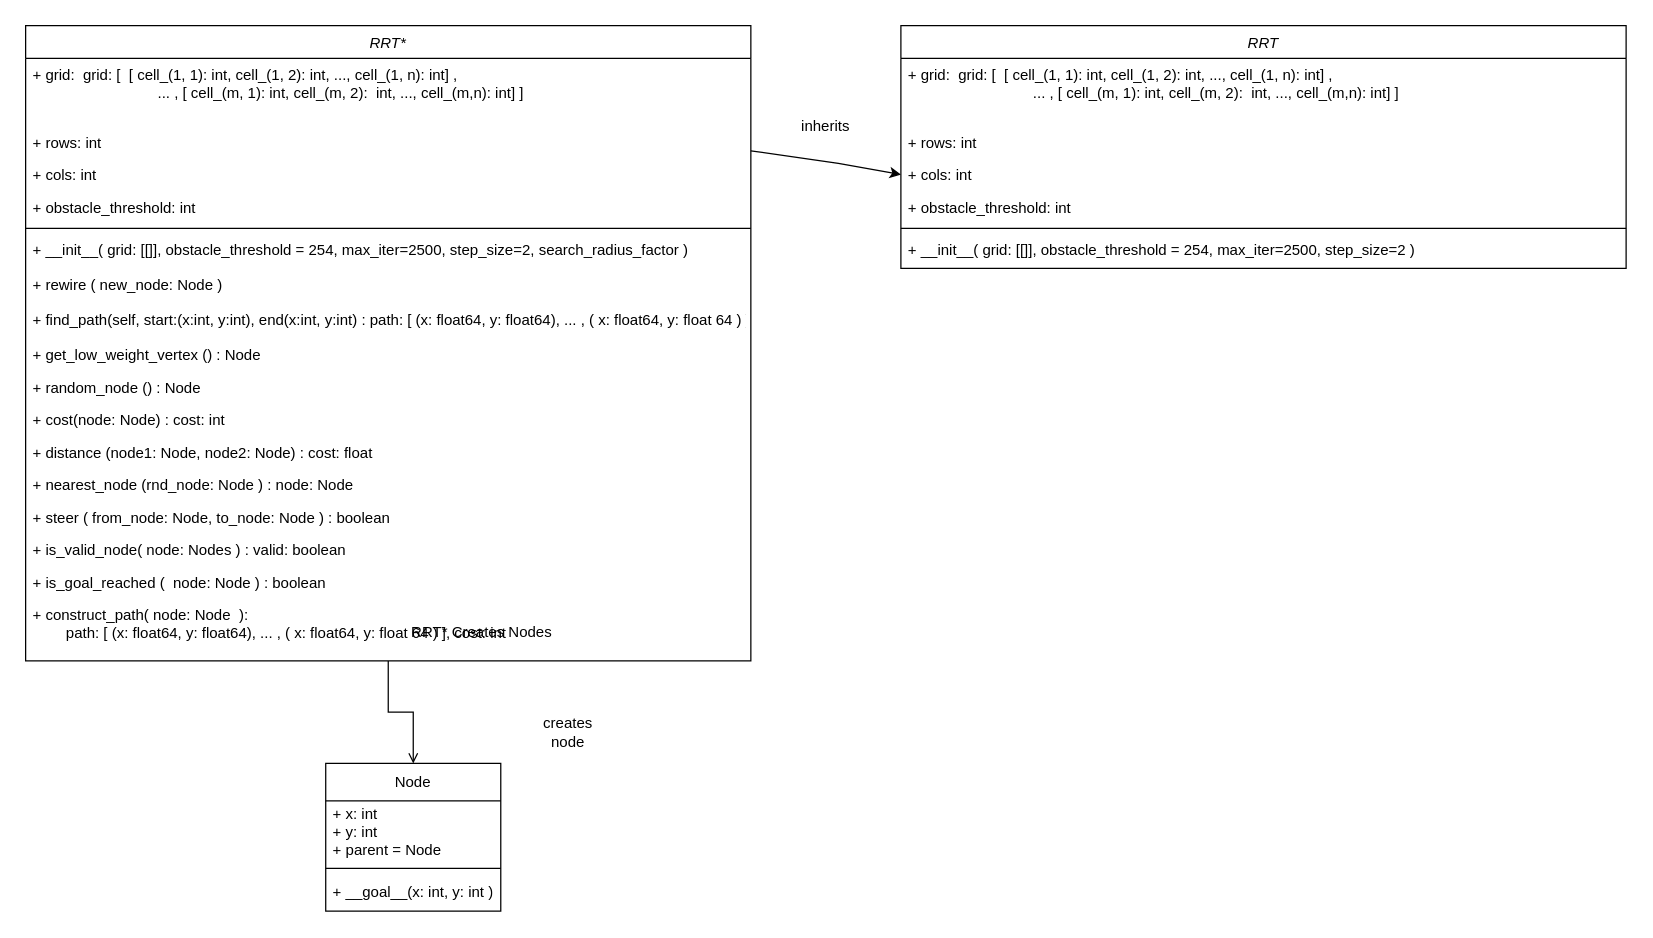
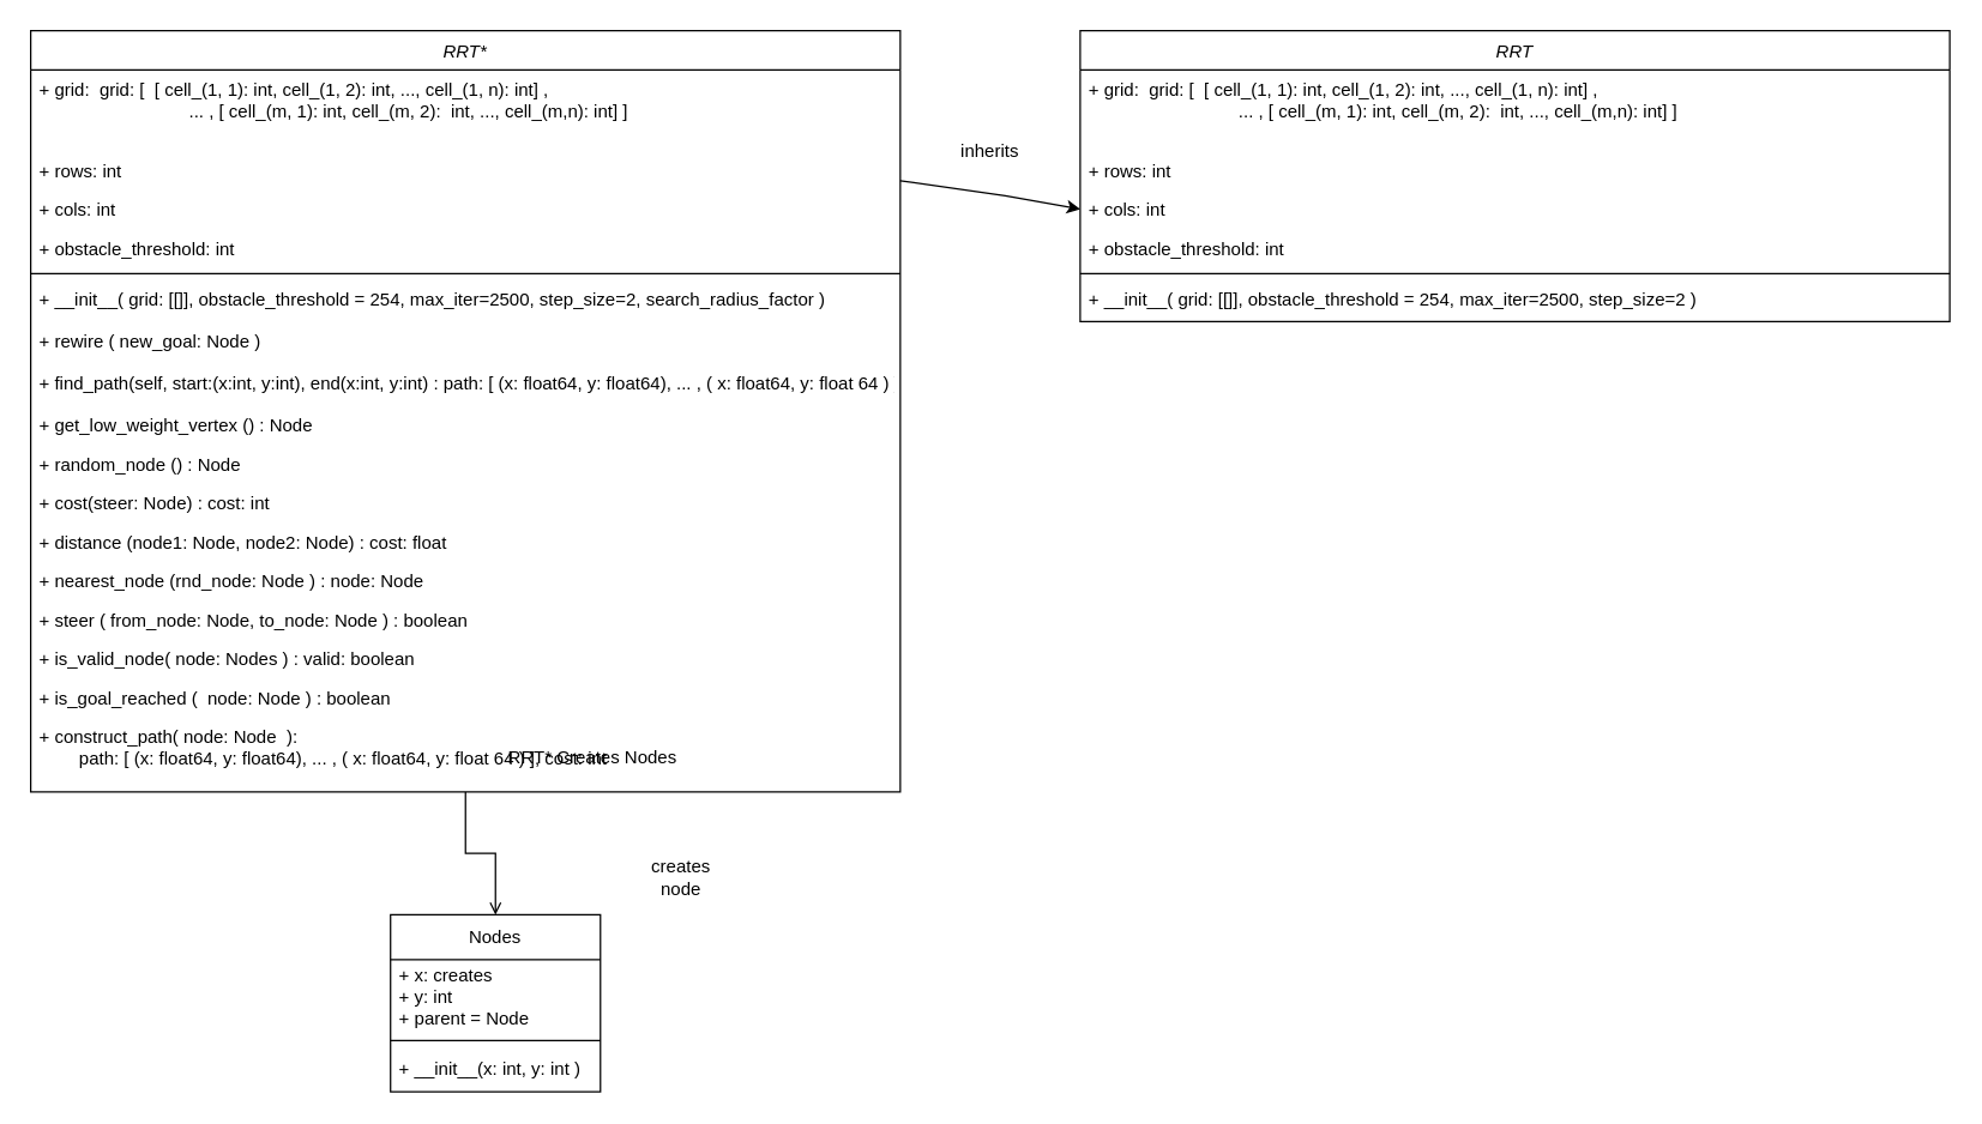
  <mxCell id="0" />
  <mxCell id="1" parent="0" />
  <mxCell id="2" style="edgeStyle=orthogonalEdgeStyle;rounded=0;orthogonalLoop=1;jettySize=auto;html=1;exitX=0.5;exitY=1;exitDx=0;exitDy=0;endArrow=open;" edge="1" parent="1" source="3" target="21"><mxGeometry relative="1" as="geometry" /></mxCell>
  <mxCell id="3" value="RRT*" style="swimlane;fontStyle=2;align=center;verticalAlign=top;childLayout=stackLayout;horizontal=1;startSize=26;horizontalStack=0;resizeParent=1;resizeLast=0;collapsible=1;marginBottom=0;rounded=0;shadow=0;strokeWidth=1;" parent="1" vertex="1"><mxGeometry x="20" y="20" width="580" height="508" as="geometry"><mxRectangle x="230" y="140" width="160" height="26" as="alternateBounds" /></mxGeometry></mxCell>
  <mxCell id="4" value="+ grid:  grid: [  [ cell_(1, 1): int, cell_(1, 2): int, ..., cell_(1, n): int] , &#10;                              ... , [ cell_(m, 1): int, cell_(m, 2):  int, ..., cell_(m,n): int] ] " style="text;align=left;verticalAlign=top;spacingLeft=4;spacingRight=4;overflow=hidden;rotatable=0;points=[[0,0.5],[1,0.5]];portConstraint=eastwest;" parent="3" vertex="1"><mxGeometry y="26" width="580" height="54" as="geometry" /></mxCell>
  <mxCell id="5" value="+ rows: int" style="text;align=left;verticalAlign=top;spacingLeft=4;spacingRight=4;overflow=hidden;rotatable=0;points=[[0,0.5],[1,0.5]];portConstraint=eastwest;rounded=0;shadow=0;html=0;" parent="3" vertex="1"><mxGeometry y="80" width="580" height="26" as="geometry" /></mxCell>
  <mxCell id="6" value="+ cols: int" style="text;align=left;verticalAlign=top;spacingLeft=4;spacingRight=4;overflow=hidden;rotatable=0;points=[[0,0.5],[1,0.5]];portConstraint=eastwest;rounded=0;shadow=0;html=0;" vertex="1" parent="3"><mxGeometry y="106" width="580" height="26" as="geometry" /></mxCell>
  <mxCell id="7" value="+ obstacle_threshold: int" style="text;align=left;verticalAlign=top;spacingLeft=4;spacingRight=4;overflow=hidden;rotatable=0;points=[[0,0.5],[1,0.5]];portConstraint=eastwest;rounded=0;shadow=0;html=0;" parent="3" vertex="1"><mxGeometry y="132" width="580" height="26" as="geometry" /></mxCell>
  <mxCell id="8" value="" style="line;html=1;strokeWidth=1;align=left;verticalAlign=middle;spacingTop=-1;spacingLeft=3;spacingRight=3;rotatable=0;labelPosition=right;points=[];portConstraint=eastwest;" parent="3" vertex="1"><mxGeometry y="158" width="580" height="8" as="geometry" /></mxCell>
  <mxCell id="9" value="+ __init__( grid: [[]], obstacle_threshold = 254, max_iter=2500, step_size=2, search_radius_factor )" style="text;align=left;verticalAlign=top;spacingLeft=4;spacingRight=4;overflow=hidden;rotatable=0;points=[[0,0.5],[1,0.5]];portConstraint=eastwest;" vertex="1" parent="3"><mxGeometry y="166" width="580" height="28" as="geometry" /></mxCell>
- <mxCell id="10" value="+ rewire ( new_node: Node ) " style="text;align=left;verticalAlign=top;spacingLeft=4;spacingRight=4;overflow=hidden;rotatable=0;points=[[0,0.5],[1,0.5]];portConstraint=eastwest;" vertex="1" parent="3"><mxGeometry y="194" width="580" height="28" as="geometry" /></mxCell>
+ <mxCell id="10" value="+ rewire ( new_goal: Node ) " style="text;align=left;verticalAlign=top;spacingLeft=4;spacingRight=4;overflow=hidden;rotatable=0;points=[[0,0.5],[1,0.5]];portConstraint=eastwest;" vertex="1" parent="3"><mxGeometry y="194" width="580" height="28" as="geometry" /></mxCell>
  <mxCell id="11" value="+ find_path(self, start:(x:int, y:int), end(x:int, y:int) : path: [ (x: float64, y: float64), ... , ( x: float64, y: float 64 ) ] " style="text;align=left;verticalAlign=top;spacingLeft=4;spacingRight=4;overflow=hidden;rotatable=0;points=[[0,0.5],[1,0.5]];portConstraint=eastwest;" vertex="1" parent="3"><mxGeometry y="222" width="580" height="28" as="geometry" /></mxCell>
  <mxCell id="12" value="+ get_low_weight_vertex () : Node" style="text;align=left;verticalAlign=top;spacingLeft=4;spacingRight=4;overflow=hidden;rotatable=0;points=[[0,0.5],[1,0.5]];portConstraint=eastwest;" vertex="1" parent="3"><mxGeometry y="250" width="580" height="26" as="geometry" /></mxCell>
  <mxCell id="13" value="+ random_node () : Node" style="text;align=left;verticalAlign=top;spacingLeft=4;spacingRight=4;overflow=hidden;rotatable=0;points=[[0,0.5],[1,0.5]];portConstraint=eastwest;" parent="3" vertex="1"><mxGeometry y="276" width="580" height="26" as="geometry" /></mxCell>
- <mxCell id="14" value="+ cost(node: Node) : cost: int" style="text;align=left;verticalAlign=top;spacingLeft=4;spacingRight=4;overflow=hidden;rotatable=0;points=[[0,0.5],[1,0.5]];portConstraint=eastwest;" vertex="1" parent="3"><mxGeometry y="302" width="580" height="26" as="geometry" /></mxCell>
+ <mxCell id="14" value="+ cost(steer: Node) : cost: int" style="text;align=left;verticalAlign=top;spacingLeft=4;spacingRight=4;overflow=hidden;rotatable=0;points=[[0,0.5],[1,0.5]];portConstraint=eastwest;" vertex="1" parent="3"><mxGeometry y="302" width="580" height="26" as="geometry" /></mxCell>
  <mxCell id="15" value="+ distance (node1: Node, node2: Node) : cost: float" style="text;align=left;verticalAlign=top;spacingLeft=4;spacingRight=4;overflow=hidden;rotatable=0;points=[[0,0.5],[1,0.5]];portConstraint=eastwest;" vertex="1" parent="3"><mxGeometry y="328" width="580" height="26" as="geometry" /></mxCell>
  <mxCell id="16" value="+ nearest_node (rnd_node: Node ) : node: Node" style="text;align=left;verticalAlign=top;spacingLeft=4;spacingRight=4;overflow=hidden;rotatable=0;points=[[0,0.5],[1,0.5]];portConstraint=eastwest;" vertex="1" parent="3"><mxGeometry y="354" width="580" height="26" as="geometry" /></mxCell>
  <mxCell id="17" value="+ steer ( from_node: Node, to_node: Node ) : boolean " style="text;align=left;verticalAlign=top;spacingLeft=4;spacingRight=4;overflow=hidden;rotatable=0;points=[[0,0.5],[1,0.5]];portConstraint=eastwest;" vertex="1" parent="3"><mxGeometry y="380" width="580" height="26" as="geometry" /></mxCell>
  <mxCell id="18" value="+ is_valid_node( node: Nodes ) : valid: boolean " style="text;align=left;verticalAlign=top;spacingLeft=4;spacingRight=4;overflow=hidden;rotatable=0;points=[[0,0.5],[1,0.5]];portConstraint=eastwest;" vertex="1" parent="3"><mxGeometry y="406" width="580" height="26" as="geometry" /></mxCell>
  <mxCell id="19" value="+ is_goal_reached (  node: Node ) : boolean " style="text;align=left;verticalAlign=top;spacingLeft=4;spacingRight=4;overflow=hidden;rotatable=0;points=[[0,0.5],[1,0.5]];portConstraint=eastwest;" vertex="1" parent="3"><mxGeometry y="432" width="580" height="26" as="geometry" /></mxCell>
  <mxCell id="20" value="+ construct_path( node: Node  ):&#10;        path: [ (x: float64, y: float64), ... , ( x: float64, y: float 64 ) ], cost: int" style="text;align=left;verticalAlign=top;spacingLeft=4;spacingRight=4;overflow=hidden;rotatable=0;points=[[0,0.5],[1,0.5]];portConstraint=eastwest;" vertex="1" parent="3"><mxGeometry y="458" width="580" height="50" as="geometry" /></mxCell>
- <mxCell id="21" value="Node" style="swimlane;fontStyle=0;childLayout=stackLayout;horizontal=1;startSize=30;horizontalStack=0;resizeParent=1;resizeParentMax=0;resizeLast=0;collapsible=1;marginBottom=0;whiteSpace=wrap;html=1;" vertex="1" parent="1"><mxGeometry x="260" y="610" width="140" height="118" as="geometry" /></mxCell>
- <mxCell id="22" value="&lt;div&gt;+ x: int&lt;/div&gt;&lt;div&gt;+ y: int&lt;/div&gt;&lt;div&gt;+ parent = Node&lt;br&gt;&lt;/div&gt;" style="text;strokeColor=none;fillColor=none;align=left;verticalAlign=middle;spacingLeft=4;spacingRight=4;overflow=hidden;points=[[0,0.5],[1,0.5]];portConstraint=eastwest;rotatable=0;whiteSpace=wrap;html=1;" vertex="1" parent="21"><mxGeometry y="30" width="140" height="50" as="geometry" /></mxCell>
+ <mxCell id="21" value="Nodes" style="swimlane;fontStyle=0;childLayout=stackLayout;horizontal=1;startSize=30;horizontalStack=0;resizeParent=1;resizeParentMax=0;resizeLast=0;collapsible=1;marginBottom=0;whiteSpace=wrap;html=1;" vertex="1" parent="1"><mxGeometry x="260" y="610" width="140" height="118" as="geometry" /></mxCell>
+ <mxCell id="22" value="&lt;div&gt;+ x: creates&lt;/div&gt;&lt;div&gt;+ y: int&lt;/div&gt;&lt;div&gt;+ parent = Node&lt;br&gt;&lt;/div&gt;" style="text;strokeColor=none;fillColor=none;align=left;verticalAlign=middle;spacingLeft=4;spacingRight=4;overflow=hidden;points=[[0,0.5],[1,0.5]];portConstraint=eastwest;rotatable=0;whiteSpace=wrap;html=1;" vertex="1" parent="21"><mxGeometry y="30" width="140" height="50" as="geometry" /></mxCell>
  <mxCell id="23" value="" style="line;html=1;strokeWidth=1;align=left;verticalAlign=middle;spacingTop=-1;spacingLeft=3;spacingRight=3;rotatable=0;labelPosition=right;points=[];portConstraint=eastwest;" vertex="1" parent="21"><mxGeometry y="80" width="140" height="8" as="geometry" /></mxCell>
- <mxCell id="24" value="+ __goal__(x: int, y: int )" style="text;strokeColor=none;fillColor=none;align=left;verticalAlign=middle;spacingLeft=4;spacingRight=4;overflow=hidden;points=[[0,0.5],[1,0.5]];portConstraint=eastwest;rotatable=0;whiteSpace=wrap;html=1;" vertex="1" parent="21"><mxGeometry y="88" width="140" height="30" as="geometry" /></mxCell>
- <mxCell id="25" value="RRT* Creates Nodes" style="text;html=1;align=center;verticalAlign=middle;whiteSpace=wrap;rounded=0;" vertex="1" parent="1"><mxGeometry x="320" y="490" width="130" height="30" as="geometry" /></mxCell>
+ <mxCell id="24" value="+ __init__(x: int, y: int )" style="text;strokeColor=none;fillColor=none;align=left;verticalAlign=middle;spacingLeft=4;spacingRight=4;overflow=hidden;points=[[0,0.5],[1,0.5]];portConstraint=eastwest;rotatable=0;whiteSpace=wrap;html=1;" vertex="1" parent="21"><mxGeometry y="88" width="140" height="30" as="geometry" /></mxCell>
+ <mxCell id="25" value="RRT* Creates Nodes" style="text;html=1;align=center;verticalAlign=middle;whiteSpace=wrap;rounded=0;" vertex="1" parent="1"><mxGeometry x="330" y="490" width="130" height="30" as="geometry" /></mxCell>
  <mxCell id="26" value="RRT" style="swimlane;fontStyle=2;align=center;verticalAlign=top;childLayout=stackLayout;horizontal=1;startSize=26;horizontalStack=0;resizeParent=1;resizeLast=0;collapsible=1;marginBottom=0;rounded=0;shadow=0;strokeWidth=1;" vertex="1" parent="1"><mxGeometry x="720" y="20" width="580" height="194" as="geometry"><mxRectangle x="230" y="140" width="160" height="26" as="alternateBounds" /></mxGeometry></mxCell>
  <mxCell id="27" value="+ grid:  grid: [  [ cell_(1, 1): int, cell_(1, 2): int, ..., cell_(1, n): int] , &#10;                              ... , [ cell_(m, 1): int, cell_(m, 2):  int, ..., cell_(m,n): int] ] " style="text;align=left;verticalAlign=top;spacingLeft=4;spacingRight=4;overflow=hidden;rotatable=0;points=[[0,0.5],[1,0.5]];portConstraint=eastwest;" vertex="1" parent="26"><mxGeometry y="26" width="580" height="54" as="geometry" /></mxCell>
  <mxCell id="28" value="+ rows: int" style="text;align=left;verticalAlign=top;spacingLeft=4;spacingRight=4;overflow=hidden;rotatable=0;points=[[0,0.5],[1,0.5]];portConstraint=eastwest;rounded=0;shadow=0;html=0;" vertex="1" parent="26"><mxGeometry y="80" width="580" height="26" as="geometry" /></mxCell>
  <mxCell id="29" value="+ cols: int" style="text;align=left;verticalAlign=top;spacingLeft=4;spacingRight=4;overflow=hidden;rotatable=0;points=[[0,0.5],[1,0.5]];portConstraint=eastwest;rounded=0;shadow=0;html=0;" vertex="1" parent="26"><mxGeometry y="106" width="580" height="26" as="geometry" /></mxCell>
  <mxCell id="30" value="+ obstacle_threshold: int" style="text;align=left;verticalAlign=top;spacingLeft=4;spacingRight=4;overflow=hidden;rotatable=0;points=[[0,0.5],[1,0.5]];portConstraint=eastwest;rounded=0;shadow=0;html=0;" vertex="1" parent="26"><mxGeometry y="132" width="580" height="26" as="geometry" /></mxCell>
  <mxCell id="31" value="" style="line;html=1;strokeWidth=1;align=left;verticalAlign=middle;spacingTop=-1;spacingLeft=3;spacingRight=3;rotatable=0;labelPosition=right;points=[];portConstraint=eastwest;" vertex="1" parent="26"><mxGeometry y="158" width="580" height="8" as="geometry" /></mxCell>
  <mxCell id="32" value="+ __init__( grid: [[]], obstacle_threshold = 254, max_iter=2500, step_size=2 )" style="text;align=left;verticalAlign=top;spacingLeft=4;spacingRight=4;overflow=hidden;rotatable=0;points=[[0,0.5],[1,0.5]];portConstraint=eastwest;" vertex="1" parent="26"><mxGeometry y="166" width="580" height="28" as="geometry" /></mxCell>
  <mxCell id="33" value="" style="endArrow=classic;html=1;rounded=0;entryX=0;entryY=0.5;entryDx=0;entryDy=0;" edge="1" parent="1" target="29"><mxGeometry width="50" height="50" relative="1" as="geometry"><mxPoint x="600" y="120" as="sourcePoint" /><mxPoint x="650" y="70" as="targetPoint" /><Array as="points"><mxPoint x="670" y="130" /></Array></mxGeometry></mxCell>
  <mxCell id="34" value="inherits" style="text;html=1;align=center;verticalAlign=middle;whiteSpace=wrap;rounded=0;" vertex="1" parent="1"><mxGeometry x="630" y="86" width="60" height="30" as="geometry" /></mxCell>
  <mxCell id="35" value="creates node" style="text;html=1;align=center;verticalAlign=middle;whiteSpace=wrap;rounded=0;" vertex="1" parent="1"><mxGeometry x="424" y="570" width="60" height="30" as="geometry" /></mxCell>
